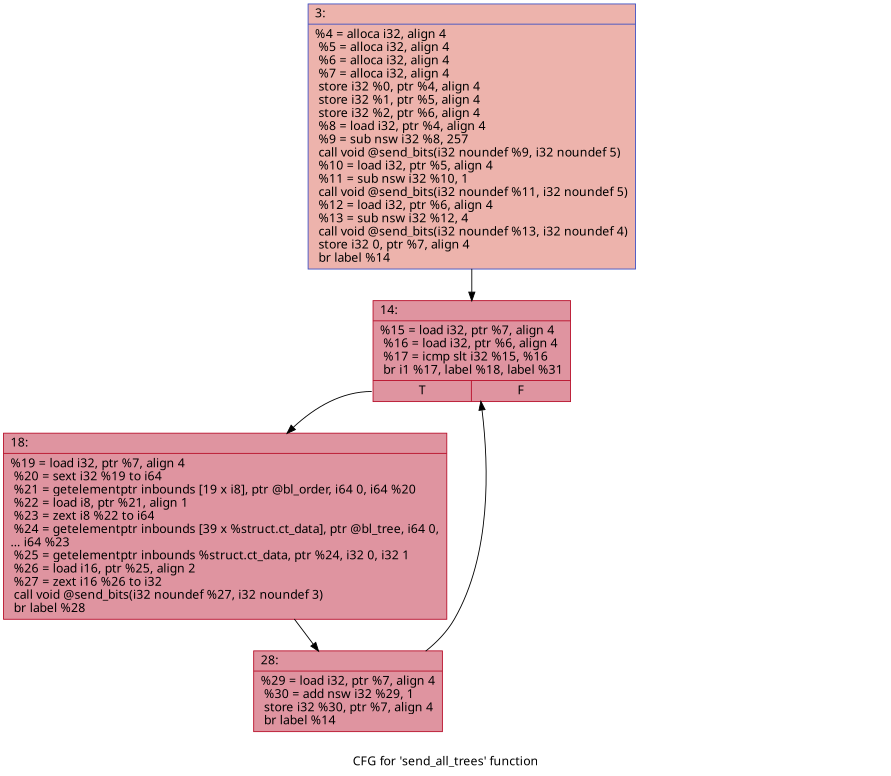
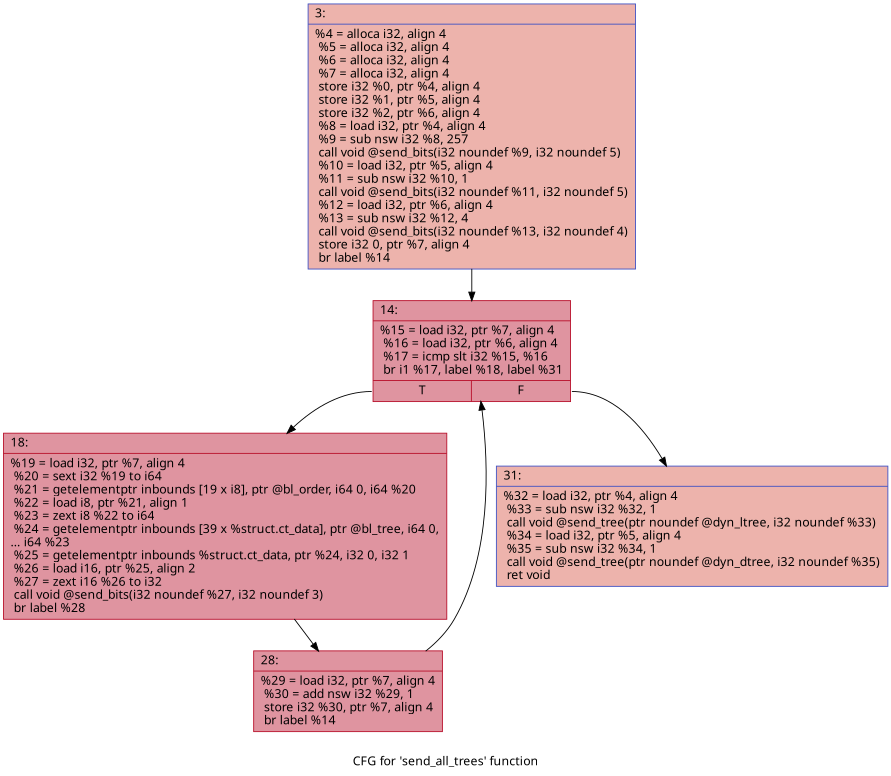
  digraph {
    label="CFG for 'send_all_trees' function"
    fontname="Noto Sans"
    node [color="#b70d28ff" fillcolor="#b70d2870" fontname="Noto Sans" shape=record style=filled]
    edge [fontname="Noto Sans"]
    n1 [color="#3d50c3ff" fillcolor="#d6524470" label="{3:\l|  %4 = alloca i32, align 4\l  %5 = alloca i32, align 4\l  %6 = alloca i32, align 4\l  %7 = alloca i32, align 4\l  store i32 %0, ptr %4, align 4\l  store i32 %1, ptr %5, align 4\l  store i32 %2, ptr %6, align 4\l  %8 = load i32, ptr %4, align 4\l  %9 = sub nsw i32 %8, 257\l  call void @send_bits(i32 noundef %9, i32 noundef 5)\l  %10 = load i32, ptr %5, align 4\l  %11 = sub nsw i32 %10, 1\l  call void @send_bits(i32 noundef %11, i32 noundef 5)\l  %12 = load i32, ptr %6, align 4\l  %13 = sub nsw i32 %12, 4\l  call void @send_bits(i32 noundef %13, i32 noundef 4)\l  store i32 0, ptr %7, align 4\l  br label %14\l}"]
    n2 [label="{14:\l|  %15 = load i32, ptr %7, align 4\l  %16 = load i32, ptr %6, align 4\l  %17 = icmp slt i32 %15, %16\l  br i1 %17, label %18, label %31\l|{<s0>T|<s1>F}}"]
    n3 [label="{18:\l|  %19 = load i32, ptr %7, align 4\l  %20 = sext i32 %19 to i64\l  %21 = getelementptr inbounds [19 x i8], ptr @bl_order, i64 0, i64 %20\l  %22 = load i8, ptr %21, align 1\l  %23 = zext i8 %22 to i64\l  %24 = getelementptr inbounds [39 x %struct.ct_data], ptr @bl_tree, i64 0,\l... i64 %23\l  %25 = getelementptr inbounds %struct.ct_data, ptr %24, i32 0, i32 1\l  %26 = load i16, ptr %25, align 2\l  %27 = zext i16 %26 to i32\l  call void @send_bits(i32 noundef %27, i32 noundef 3)\l  br label %28\l}"]
+   n4 [color="#3d50c3ff" fillcolor="#d6524470" label="{31:\l|  %32 = load i32, ptr %4, align 4\l  %33 = sub nsw i32 %32, 1\l  call void @send_tree(ptr noundef @dyn_ltree, i32 noundef %33)\l  %34 = load i32, ptr %5, align 4\l  %35 = sub nsw i32 %34, 1\l  call void @send_tree(ptr noundef @dyn_dtree, i32 noundef %35)\l  ret void\l}"]
    n5 [label="{28:\l|  %29 = load i32, ptr %7, align 4\l  %30 = add nsw i32 %29, 1\l  store i32 %30, ptr %7, align 4\l  br label %14\l}"]
    n1 -> n2
    n2 -> n3 [tailport=s0]
+   n2 -> n4 [tailport=s1]
    n3 -> n5
    n5 -> n2
  }
